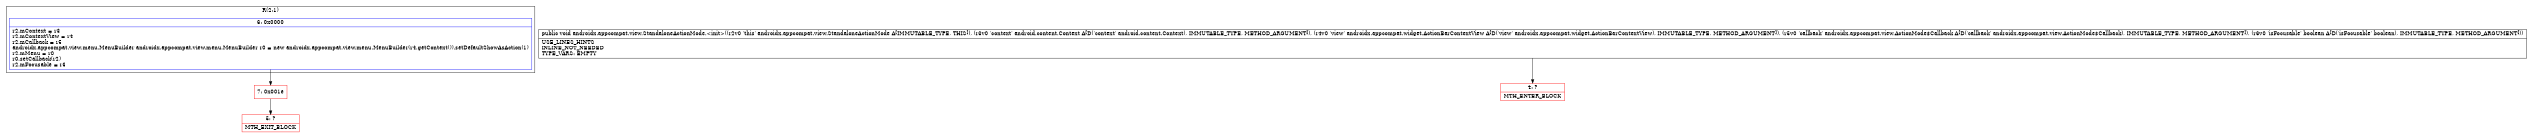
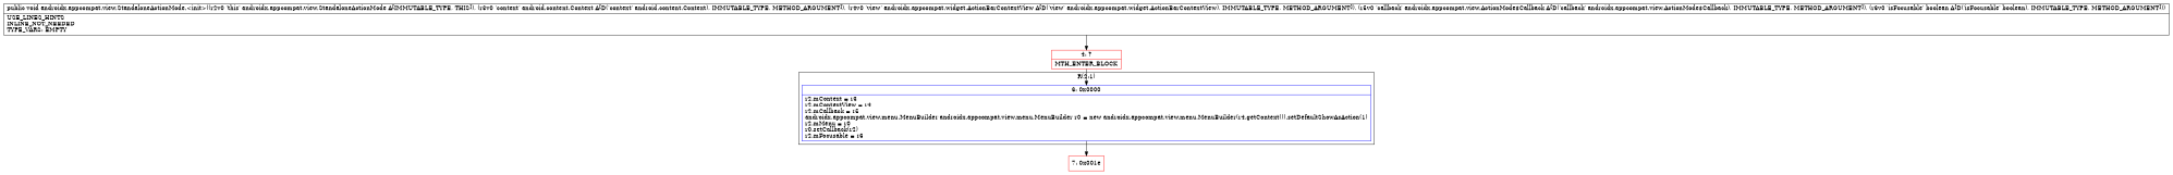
  digraph {
    node [color=red shape=record]
    n1 [color=blue label="{6\:\ 0x0000|r2.mContext = r3\lr2.mContextView = r4\lr2.mCallback = r5\landroidx.appcompat.view.menu.MenuBuilder androidx.appcompat.view.menu.MenuBuilder r0 = new androidx.appcompat.view.menu.MenuBuilder(r4.getContext()).setDefaultShowAsAction(1)\lr2.mMenu = r0\lr0.setCallback(r2)\lr2.mFocusable = r6\l}"]
    n2 [label="{7\:\ 0x001e}"]
-   n3 [label="{5\:\ ?|MTH_EXIT_BLOCK\l}"]
    n4 [label="{4\:\ ?|MTH_ENTER_BLOCK\l}"]
    n5 [label="{public void androidx.appcompat.view.StandaloneActionMode.\<init\>((r2v0 'this' androidx.appcompat.view.StandaloneActionMode A[IMMUTABLE_TYPE, THIS]), (r3v0 'context' android.content.Context A[D('context' android.content.Context), IMMUTABLE_TYPE, METHOD_ARGUMENT]), (r4v0 'view' androidx.appcompat.widget.ActionBarContextView A[D('view' androidx.appcompat.widget.ActionBarContextView), IMMUTABLE_TYPE, METHOD_ARGUMENT]), (r5v0 'callback' androidx.appcompat.view.ActionMode$Callback A[D('callback' androidx.appcompat.view.ActionMode$Callback), IMMUTABLE_TYPE, METHOD_ARGUMENT]), (r6v0 'isFocusable' boolean A[D('isFocusable' boolean), IMMUTABLE_TYPE, METHOD_ARGUMENT]))  | USE_LINES_HINTS\lINLINE_NOT_NEEDED\lTYPE_VARS: EMPTY\l}" color=""]
    subgraph cluster_1 {
      label="R(2:1)"
      n1
    }
    n1 -> n2
-   n2 -> n3
+   n4 -> n1
    n5 -> n4
  }
